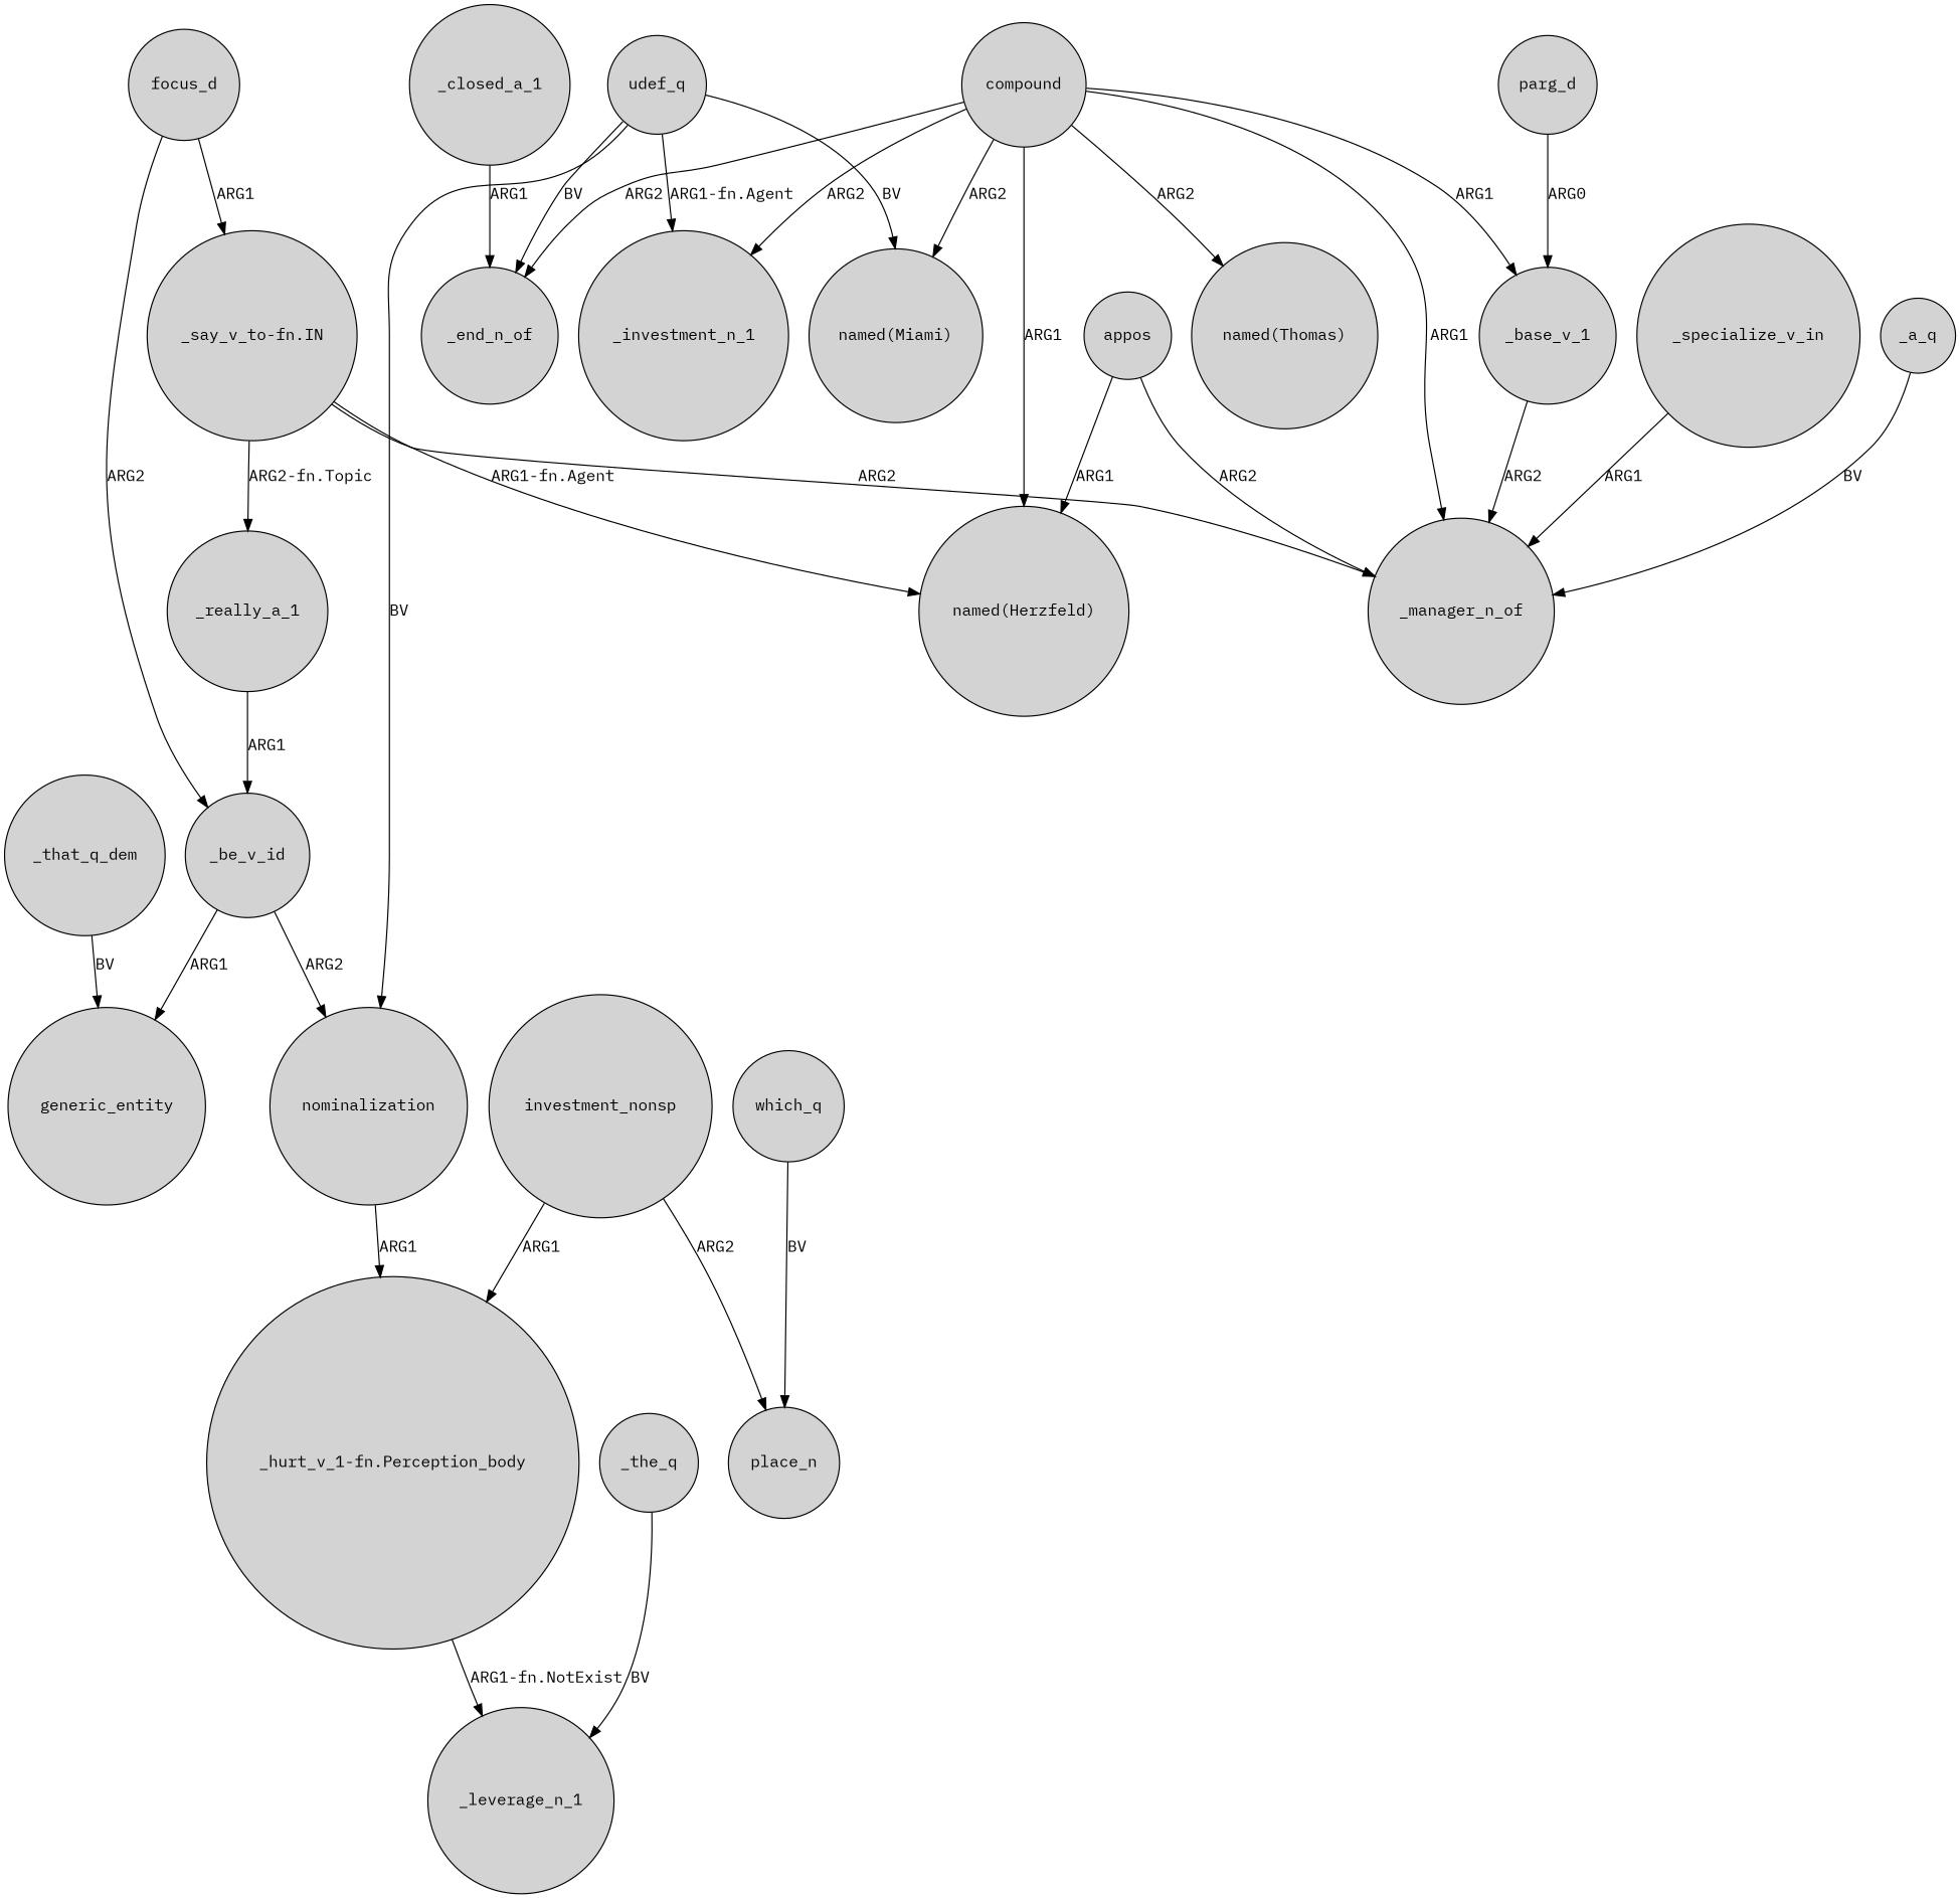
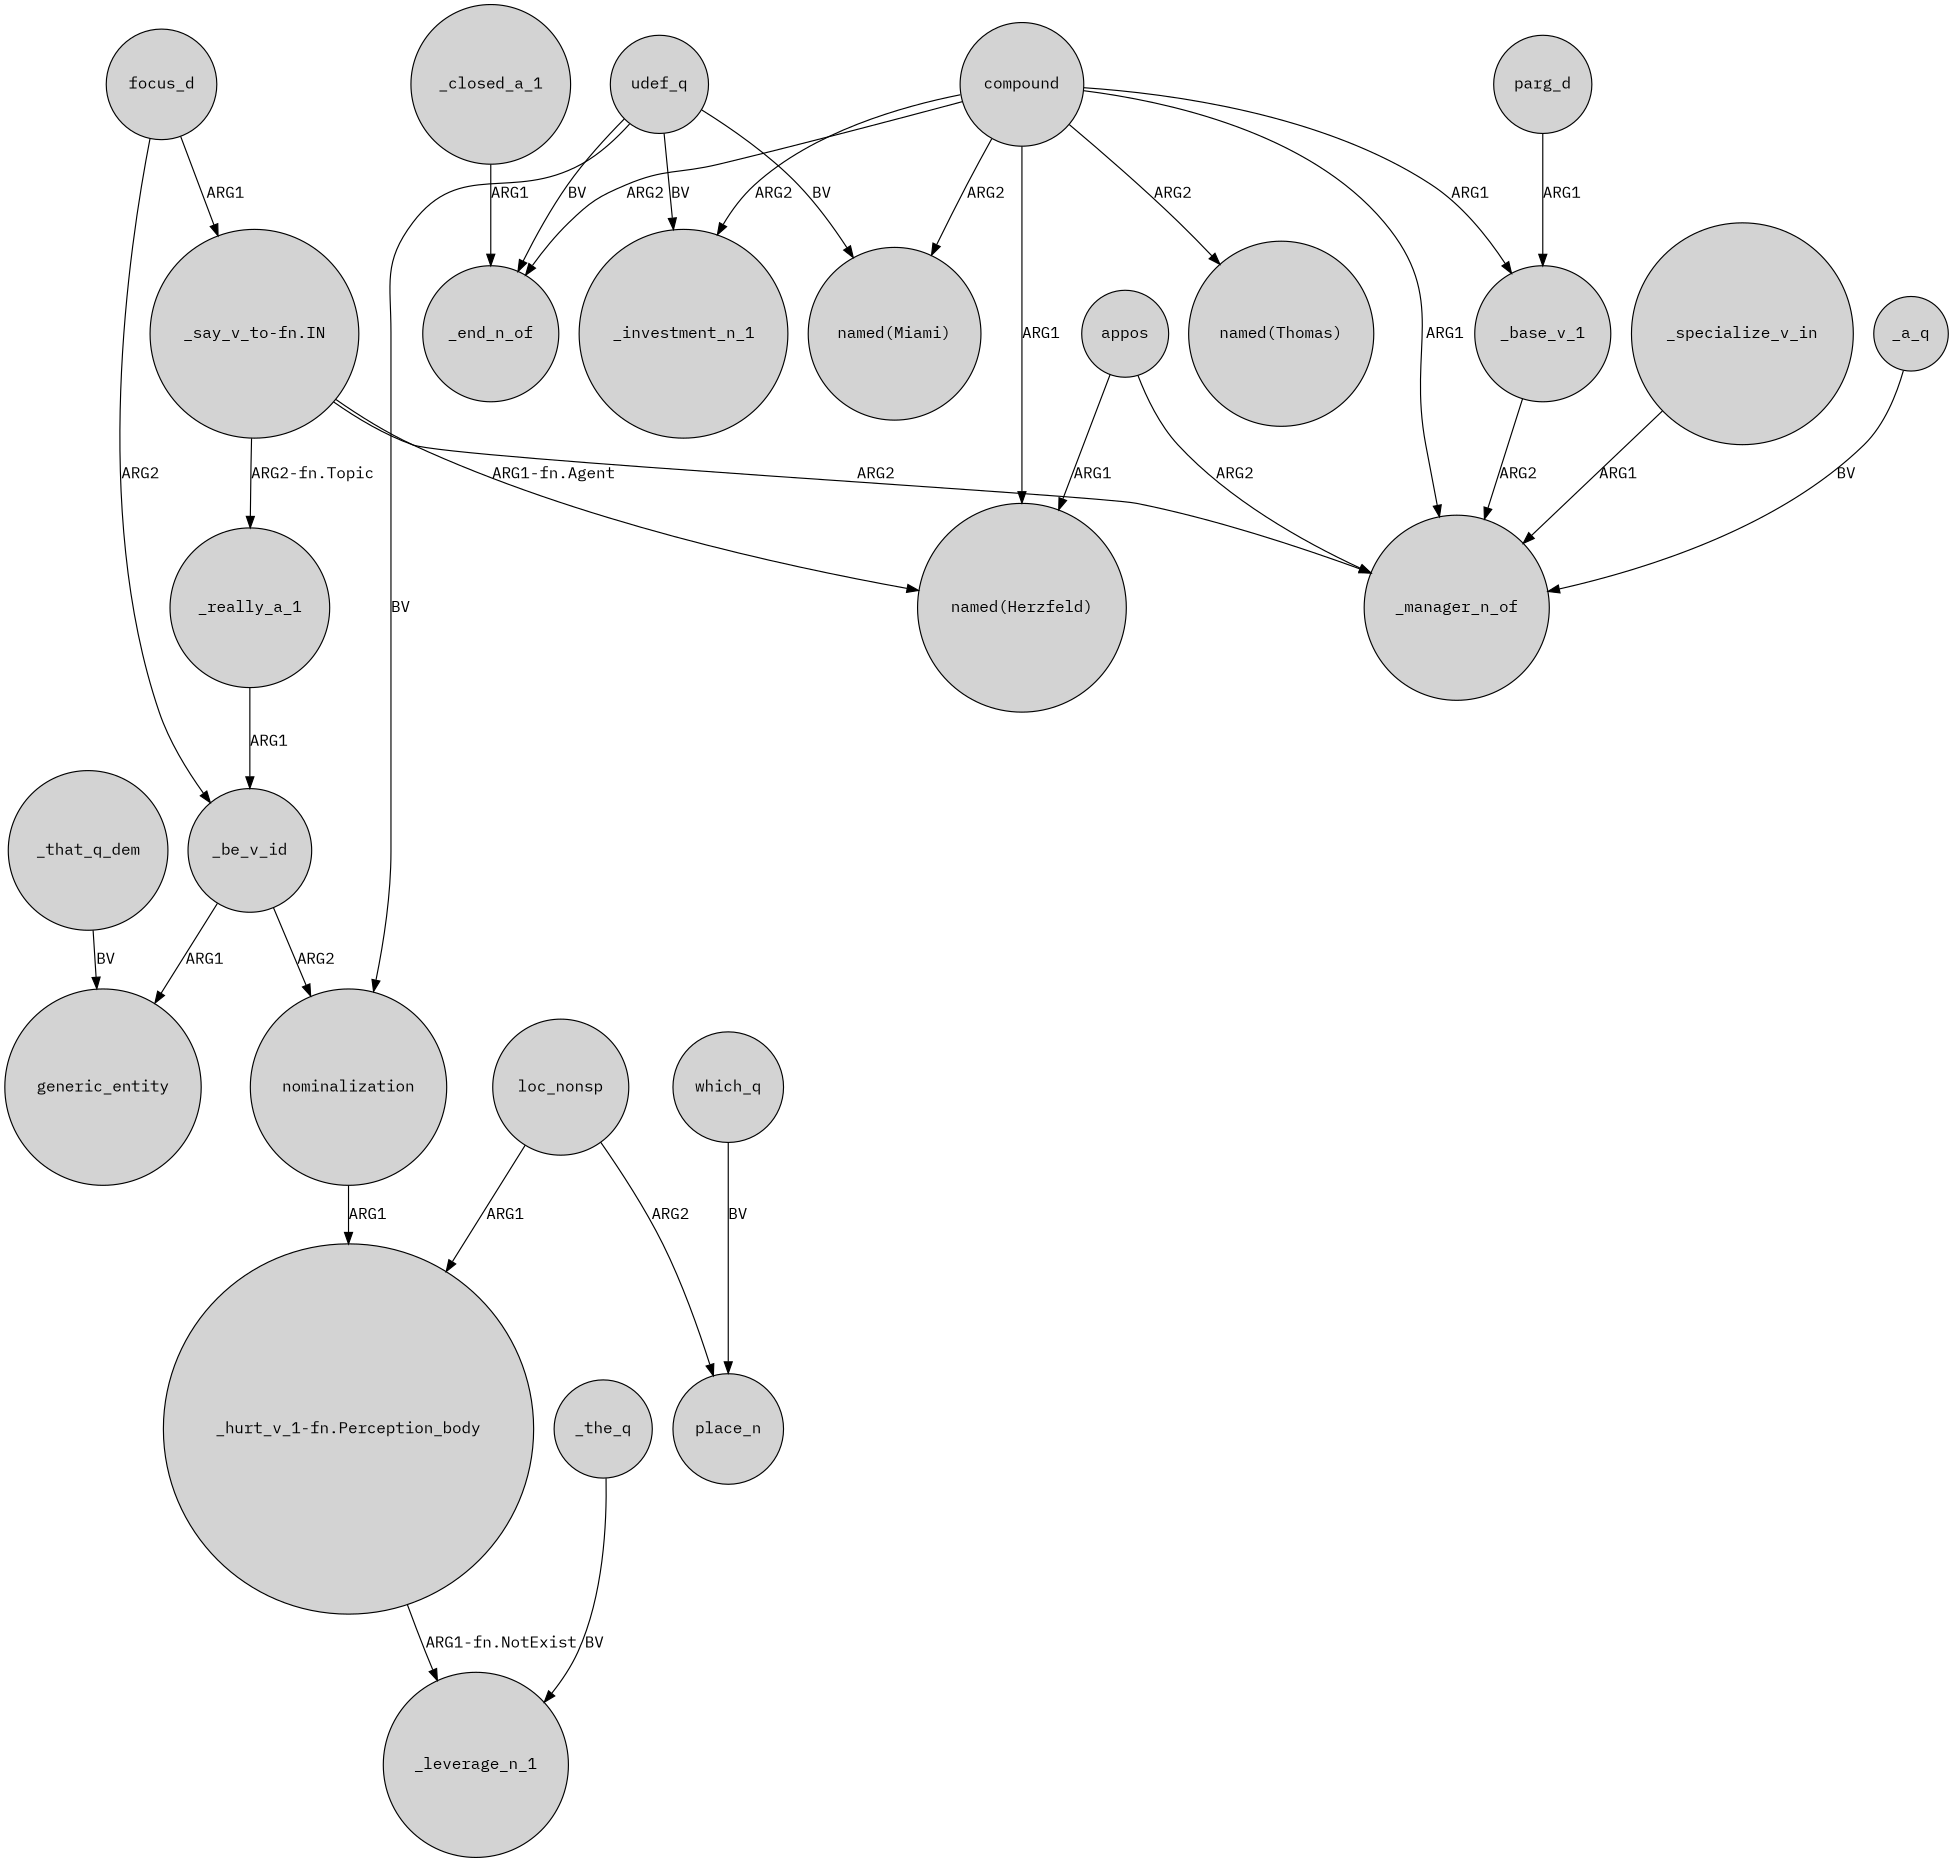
  digraph {
    fontname="IBM Plex Mono"
    node [fontname="IBM Plex Mono" shape=circle style=filled]
    edge [fontname="IBM Plex Mono"]
    focus_d
    _be_v_id
    "_say_v_to-fn.IN"
    generic_entity
    nominalization
    _manager_n_of
    "named(Herzfeld)"
    _really_a_1
    "_hurt_v_1-fn.Perception_body"
    compound
    "named(Miami)"
    _end_n_of
    _investment_n_1
    "named(Thomas)"
    _base_v_1
    _specialize_v_in
    _that_q_dem
    _leverage_n_1
    _the_q
    udef_q
-   loc_nonsp [label=investment_nonsp]
+   loc_nonsp
    place_n
    parg_d
    which_q
    appos
    _a_q
    _closed_a_1
    focus_d -> _be_v_id [label=ARG2]
    focus_d -> "_say_v_to-fn.IN" [label=ARG1]
    _be_v_id -> generic_entity [label=ARG1]
    _be_v_id -> nominalization [label=ARG2]
    "_say_v_to-fn.IN" -> _manager_n_of [label=ARG2]
    "_say_v_to-fn.IN" -> "named(Herzfeld)" [label="ARG1-fn.Agent"]
    "_say_v_to-fn.IN" -> _really_a_1 [label="ARG2-fn.Topic"]
    nominalization -> "_hurt_v_1-fn.Perception_body" [label=ARG1]
    _really_a_1 -> _be_v_id [label=ARG1]
    "_hurt_v_1-fn.Perception_body" -> _leverage_n_1 [label="ARG1-fn.NotExist"]
    compound -> _manager_n_of [label=ARG1]
    compound -> "named(Herzfeld)" [label=ARG1]
    compound -> "named(Miami)" [label=ARG2]
    compound -> _end_n_of [label=ARG2]
    compound -> _investment_n_1 [label=ARG2]
    compound -> "named(Thomas)" [label=ARG2]
    compound -> _base_v_1 [label=ARG1]
    _base_v_1 -> _manager_n_of [label=ARG2]
    _specialize_v_in -> _manager_n_of [label=ARG1]
    _that_q_dem -> generic_entity [label=BV]
    _the_q -> _leverage_n_1 [label=BV]
    udef_q -> nominalization [label=BV]
    udef_q -> "named(Miami)" [label=BV]
    udef_q -> _end_n_of [label=BV]
-   udef_q -> _investment_n_1 [label="ARG1-fn.Agent"]
+   udef_q -> _investment_n_1 [label=BV]
    loc_nonsp -> "_hurt_v_1-fn.Perception_body" [label=ARG1]
    loc_nonsp -> place_n [label=ARG2]
-   parg_d -> _base_v_1 [label=ARG0]
+   parg_d -> _base_v_1 [label=ARG1]
    which_q -> place_n [label=BV]
    appos -> _manager_n_of [label=ARG2]
    appos -> "named(Herzfeld)" [label=ARG1]
    _a_q -> _manager_n_of [label=BV]
    _closed_a_1 -> _end_n_of [label=ARG1]
  }
